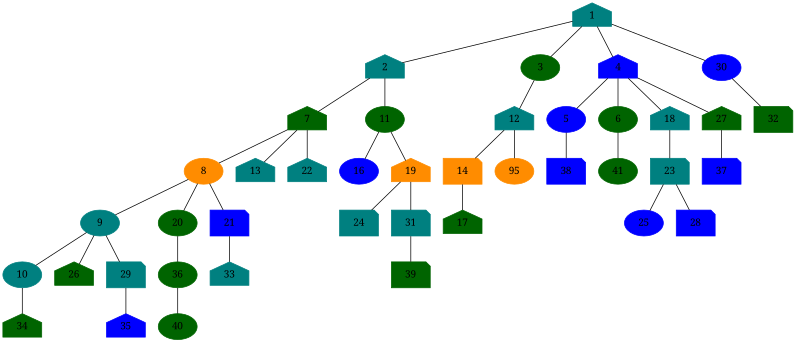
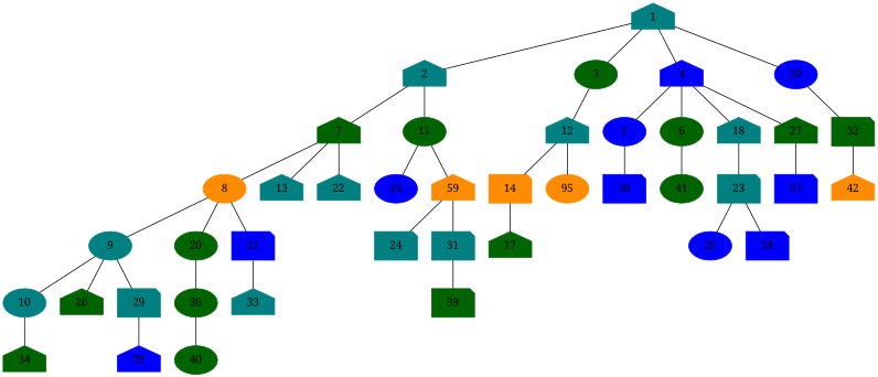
  graph {
    fontname="Noto Serif"
    node [color=darkgreen fontname="Noto Serif" shape=house style=filled]
    edge [fontname="Noto Serif" weight=1.0]
    1 [color=teal]
    2 [color=teal]
    3 [shape=ellipse]
    4 [color=blue]
    30 [color=blue shape=ellipse]
    7
    11 [shape=ellipse]
    12 [color=teal]
    5 [color=blue shape=ellipse]
    6 [shape=ellipse]
    18 [color=teal]
    27
    32 [shape=note]
    8 [color=darkorange shape=ellipse]
    13 [color=teal]
    22 [color=teal]
    16 [color=blue shape=ellipse]
-   19 [color=darkorange]
+   19 [color=darkorange label=59]
    14 [color=darkorange shape=note]
    n20 [color=darkorange label=95 shape=ellipse]
    38 [color=blue shape=note]
    41 [shape=ellipse]
    23 [color=teal shape=note]
    37 [color=blue shape=note]
    9 [color=teal shape=ellipse]
    20 [shape=ellipse]
    21 [color=blue shape=note]
    10 [color=teal shape=ellipse]
    26
    29 [color=teal shape=note]
    36 [shape=ellipse]
    33 [color=teal]
    34
    35 [color=blue]
    24 [color=teal shape=note]
    31 [color=teal shape=note]
    17
    25 [color=blue shape=ellipse]
    28 [color=blue shape=note]
    39 [shape=note]
    40 [shape=ellipse]
+   42 [color=darkorange]
    1 -- 2
    1 -- 3
    1 -- 4
    1 -- 30
    2 -- 7
    2 -- 11 [weight=2.0]
    3 -- 12
    4 -- 5
    4 -- 6
    4 -- 18
    4 -- 27
    30 -- 32
    7 -- 8
    7 -- 13
    7 -- 22 [weight=2.0]
    11 -- 16
    11 -- 19
    12 -- 14
    12 -- n20
    5 -- 38
    6 -- 41
    18 -- 23
    27 -- 37
+   32 -- 42
    8 -- 9
    8 -- 20
    8 -- 21 [weight=2.0]
    19 -- 24
    19 -- 31
    14 -- 17 [weight=2.0]
    23 -- 25
    23 -- 28
    9 -- 10
    9 -- 26
    9 -- 29
    20 -- 36
    21 -- 33
    10 -- 34
    29 -- 35
    36 -- 40
    31 -- 39
  }
